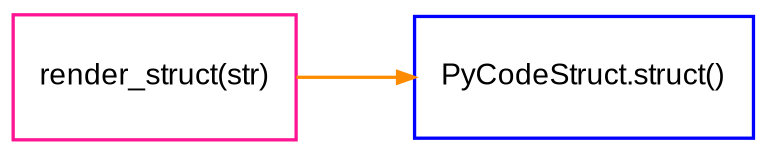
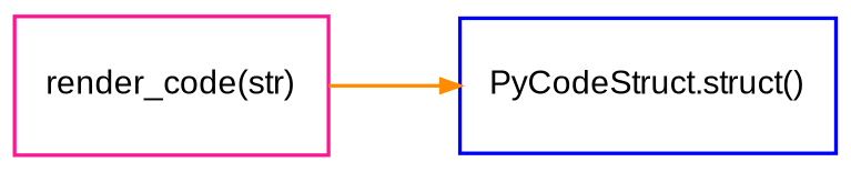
  digraph {
    rankdir=LR
    node [fontname=Arial fontsize=9 shape=record]
-   n1 [label="render_struct(str)" color=deeppink]
+   n1 [label="render_code(str)" color=deeppink]
    n2 [label="PyCodeStruct.struct()" color=blue]
    n1 -> n2 [arrowsize=0.5 fontname=Arial fontsize=9 color=darkorange]
  }
